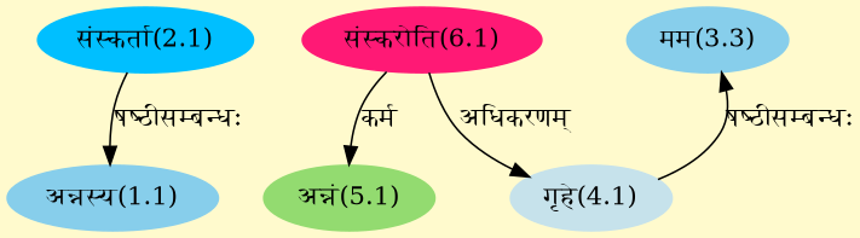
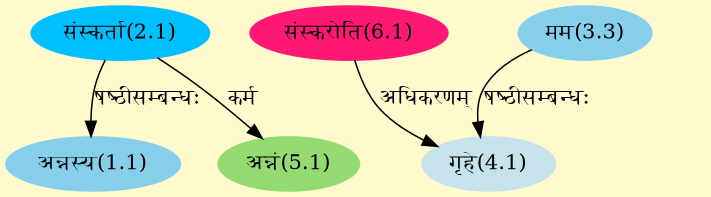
  digraph {
    bgcolor=lemonchiffon1
    compound=true
    rankdir=BT
    node [color="#87CEEB" style=filled]
    edge [dir=back]
    n1 [label="अन्नस्य(1.1)"]
    n2 [color="#00BFFF" label="संस्कर्ता(2.1)"]
    n3 [color="#FF1975" label="संस्करोति(6.1)"]
    n4 [label="मम(3.3)"]
    n5 [color="#C6E2EB" label="गृहे(4.1)"]
    n6 [color="#93DB70" label="अन्नं(5.1)"]
    n1 -> n2 [label="षष्ठीसम्बन्धः"]
-   n4 -> n5 [label="षष्ठीसम्बन्धः"]
+   n5 -> n4 [label="षष्ठीसम्बन्धः"]
    n5 -> n3 [label="अधिकरणम्"]
-   n6 -> n3 [label="कर्म"]
+   n6 -> n2 [label="कर्म"]
  }
